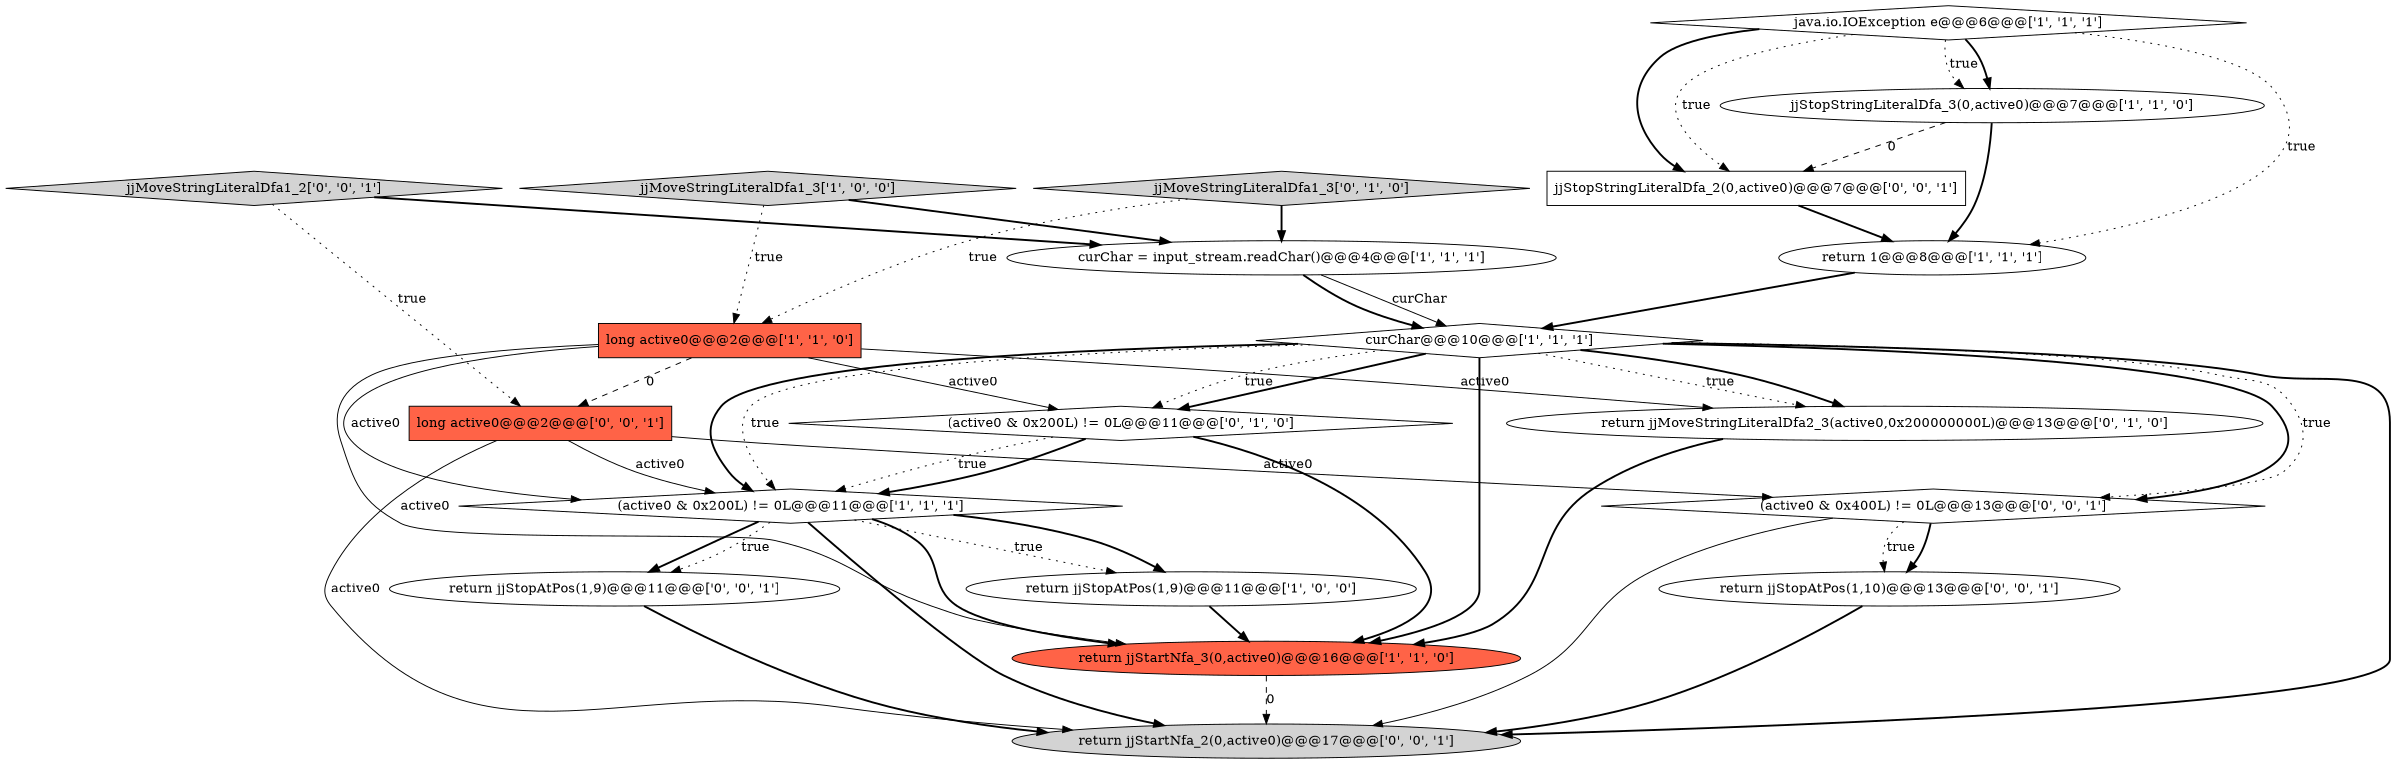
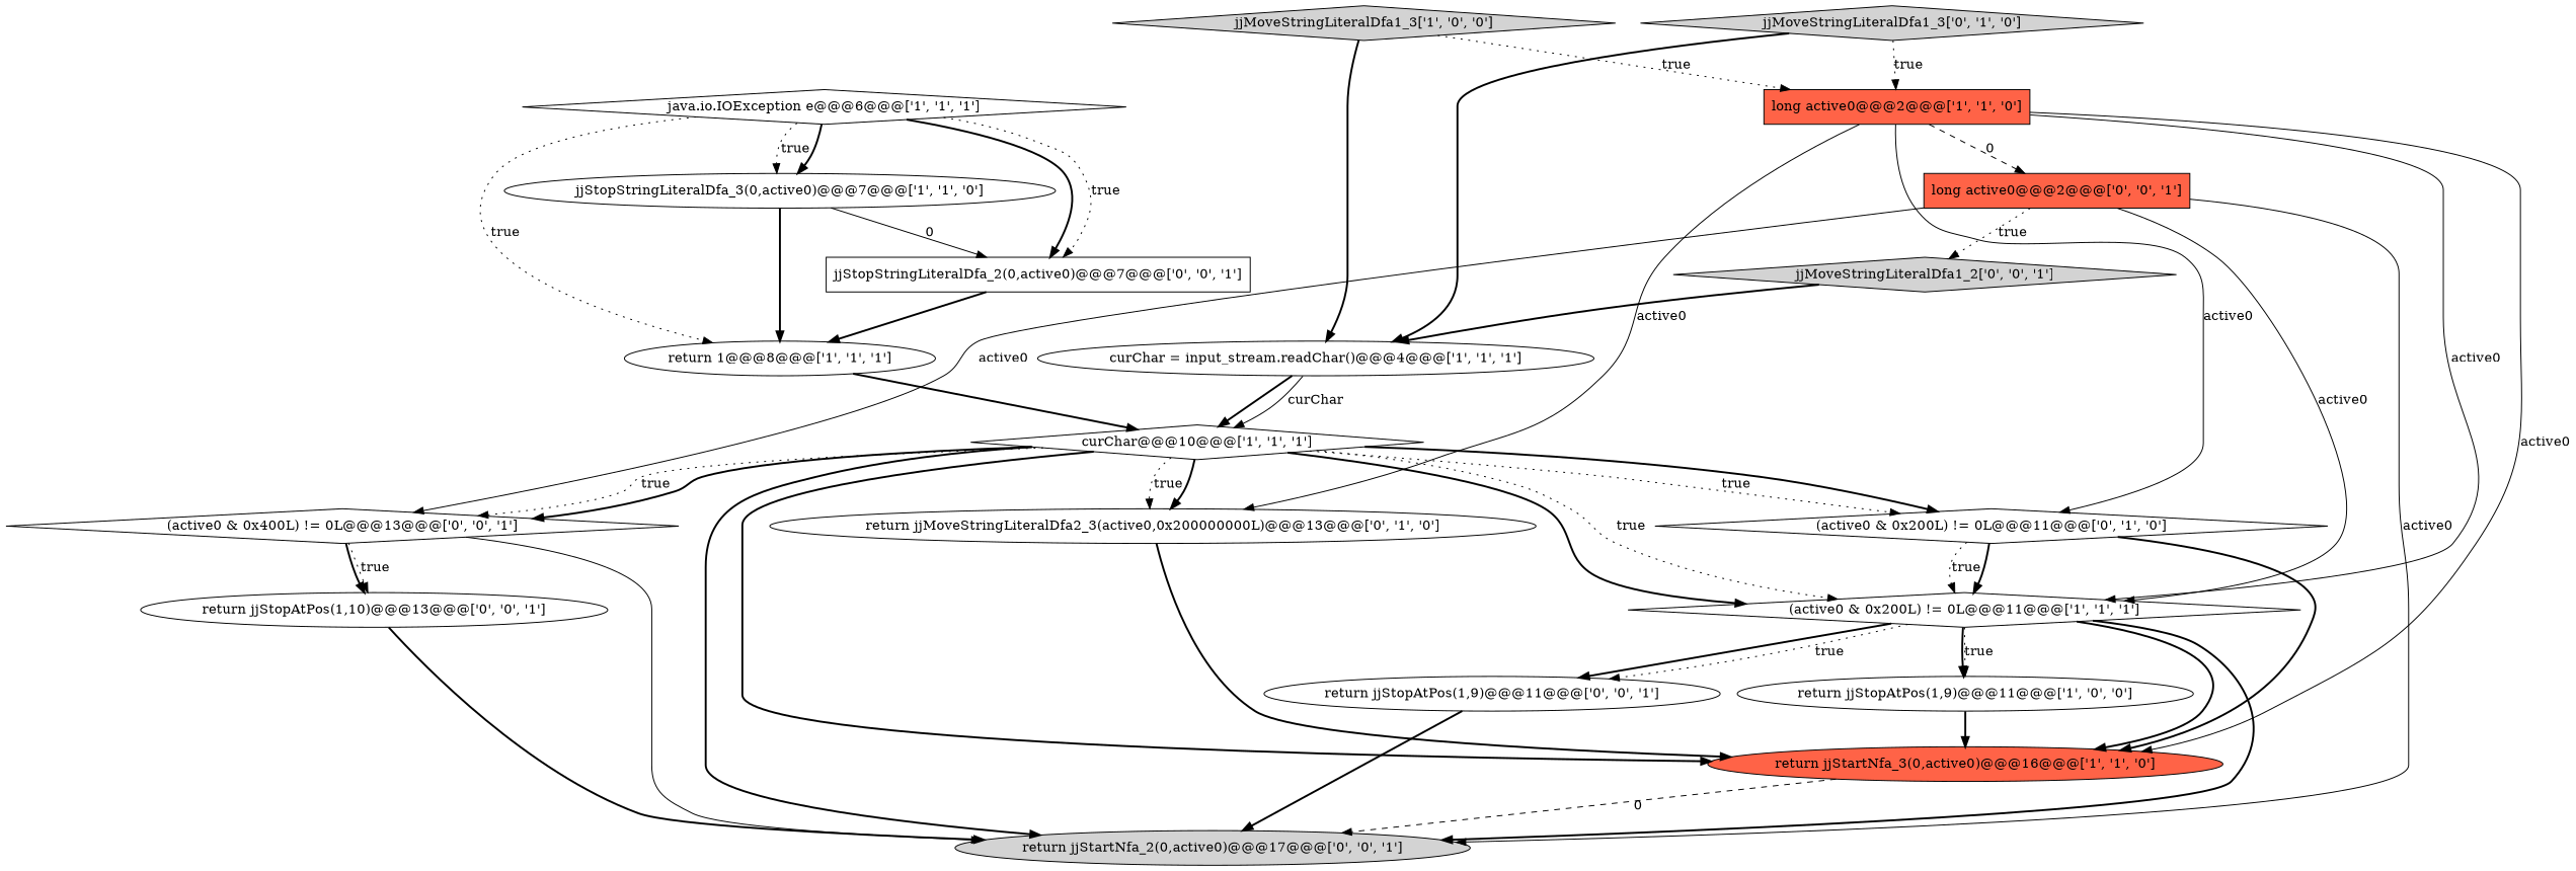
  digraph {
    node [fillcolor=white shape=ellipse style=filled]
    edge [style=bold]
    n1 [fillcolor=lightgray label="return jjStartNfa_2(0,active0)@@@17@@@['0', '0', '1']"]
    n2 [fillcolor=lightgray label="jjMoveStringLiteralDfa1_3['1', '0', '0']" shape=diamond]
    n3 [fillcolor=tomato label="long active0@@@2@@@['1', '1', '0']" shape=box]
    n4 [label="curChar = input_stream.readChar()@@@4@@@['1', '1', '1']"]
    n5 [label="(active0 & 0x200L) != 0L@@@11@@@['1', '1', '1']" shape=diamond]
    n6 [fillcolor=tomato label="return jjStartNfa_3(0,active0)@@@16@@@['1', '1', '0']"]
    n7 [label="return jjMoveStringLiteralDfa2_3(active0,0x200000000L)@@@13@@@['0', '1', '0']"]
    n8 [fillcolor=tomato label="long active0@@@2@@@['0', '0', '1']" shape=box]
    n9 [label="(active0 & 0x200L) != 0L@@@11@@@['0', '1', '0']" shape=diamond]
    n10 [label="curChar@@@10@@@['1', '1', '1']" shape=diamond]
    n11 [label="return jjStopAtPos(1,9)@@@11@@@['1', '0', '0']"]
    n12 [label="return jjStopAtPos(1,9)@@@11@@@['0', '0', '1']"]
    n13 [label="(active0 & 0x400L) != 0L@@@13@@@['0', '0', '1']" shape=diamond]
    n14 [fillcolor=lightgray label="jjMoveStringLiteralDfa1_3['0', '1', '0']" shape=diamond]
    n15 [label="return jjStopAtPos(1,10)@@@13@@@['0', '0', '1']"]
    n16 [fillcolor=lightgray label="jjMoveStringLiteralDfa1_2['0', '0', '1']" shape=diamond]
    n17 [label="jjStopStringLiteralDfa_2(0,active0)@@@7@@@['0', '0', '1']" shape=box]
    n18 [label="return 1@@@8@@@['1', '1', '1']"]
    n19 [label="jjStopStringLiteralDfa_3(0,active0)@@@7@@@['1', '1', '0']"]
    n20 [label="java.io.IOException e@@@6@@@['1', '1', '1']" shape=diamond]
    n2 -> n3 [label=true style=dotted]
    n2 -> n4
    n3 -> n5 [label=active0 style=solid]
    n3 -> n6 [label=active0 style=solid]
    n3 -> n7 [label=active0 style=solid]
    n3 -> n8 [label=0 style=dashed]
    n3 -> n9 [label=active0 style=solid]
    n4 -> n10
    n4 -> n10 [label=curChar style=solid]
    n5 -> n1
    n5 -> n6
    n5 -> n11
    n5 -> n11 [label=true style=dotted]
    n5 -> n12
    n5 -> n12 [label=true style=dotted]
    n6 -> n1 [label=0 style=dashed]
    n7 -> n6
    n8 -> n1 [label=active0 style=solid]
    n8 -> n5 [label=active0 style=solid]
    n8 -> n13 [label=active0 style=solid]
    n9 -> n5 [label=true style=dotted]
    n9 -> n5
    n9 -> n6
    n10 -> n1
    n10 -> n5
    n10 -> n5 [label=true style=dotted]
    n10 -> n6
    n10 -> n7 [label=true style=dotted]
    n10 -> n7
    n10 -> n9
    n10 -> n9 [label=true style=dotted]
    n10 -> n13
    n10 -> n13 [label=true style=dotted]
    n11 -> n6
    n12 -> n1
    n13 -> n1 [style=solid]
    n13 -> n15
    n13 -> n15 [label=true style=dotted]
    n14 -> n3 [label=true style=dotted]
    n14 -> n4
    n15 -> n1
    n16 -> n4
-   n16 -> n8 [label=true style=dotted]
+   n8 -> n16 [label=true style=dotted]
    n17 -> n18
    n18 -> n10
-   n19 -> n17 [label=0 style=dashed]
+   n19 -> n17 [label=0 style=solid]
    n19 -> n18
    n20 -> n17
    n20 -> n17 [label=true style=dotted]
    n20 -> n18 [label=true style=dotted]
    n20 -> n19 [label=true style=dotted]
    n20 -> n19
  }
